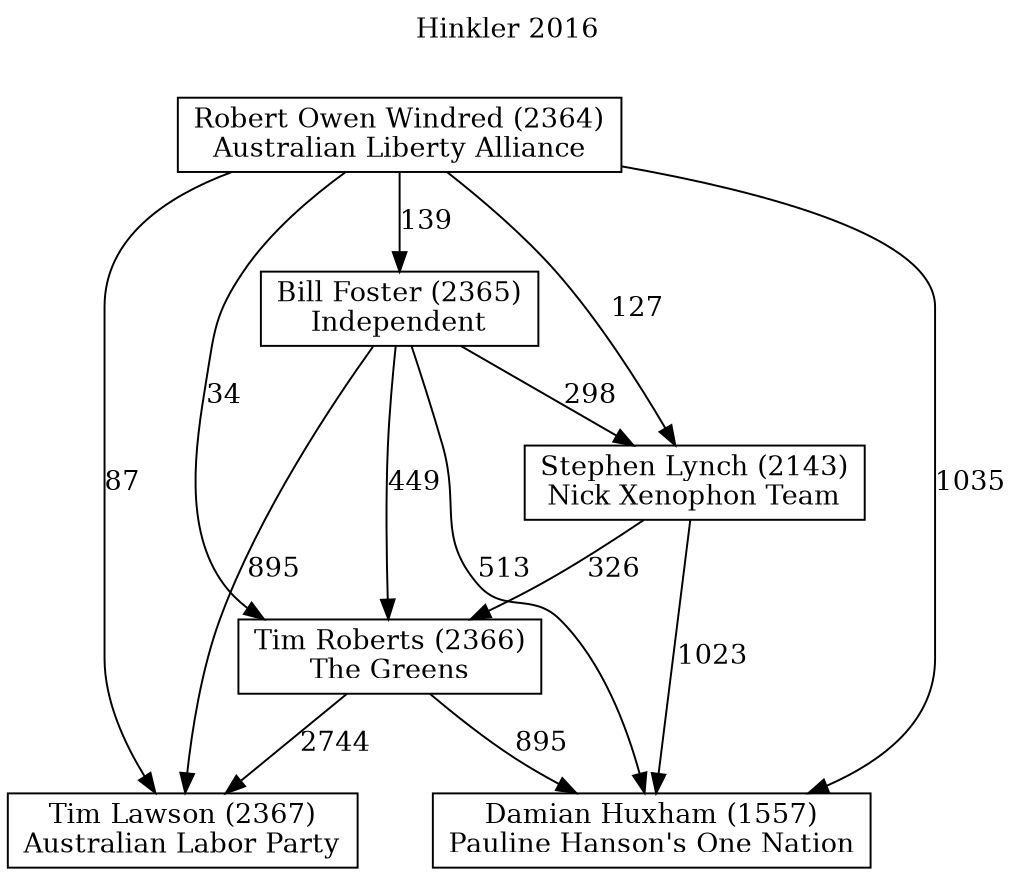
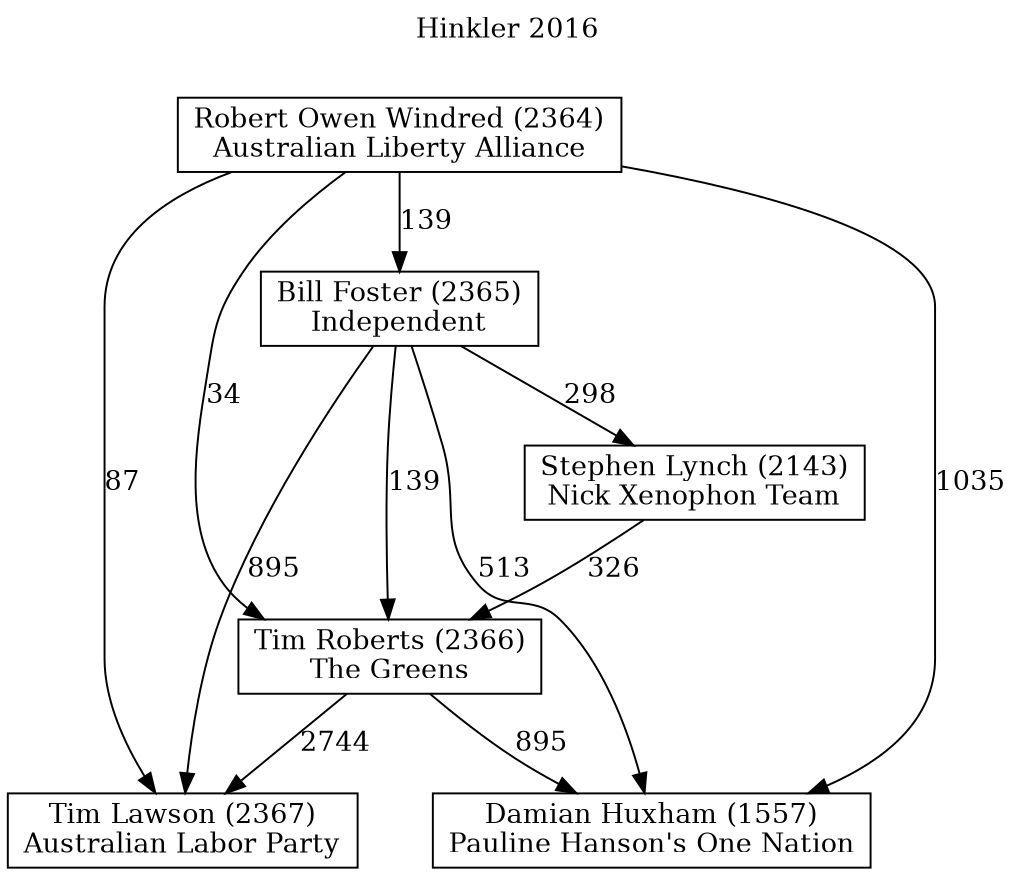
  digraph {
    label="Hinkler 2016"
    labelloc=t
    mclimit=10
    node [shape=box]
    n1 [label="Bill Foster (2365)\nIndependent"]
    n2 [label="Tim Lawson (2367)\nAustralian Labor Party"]
    n3 [label="Tim Roberts (2366)\nThe Greens"]
    n4 [label="Damian Huxham (1557)\nPauline Hanson's One Nation"]
    n5 [label="Stephen Lynch (2143)\nNick Xenophon Team"]
    n6 [label="Robert Owen Windred (2364)\nAustralian Liberty Alliance"]
    n1 -> n2 [label=895]
-   n1 -> n3 [label=449]
+   n1 -> n3 [label=139]
    n1 -> n4 [label=513]
    n1 -> n5 [label=298]
    n3 -> n2 [label=2744]
    n3 -> n4 [label=895]
    n5 -> n3 [label=326]
-   n5 -> n4 [label=1023]
    n6 -> n1 [label=139]
    n6 -> n2 [label=87]
    n6 -> n3 [label=34]
    n6 -> n4 [label=1035]
-   n6 -> n5 [label=127]
  }
